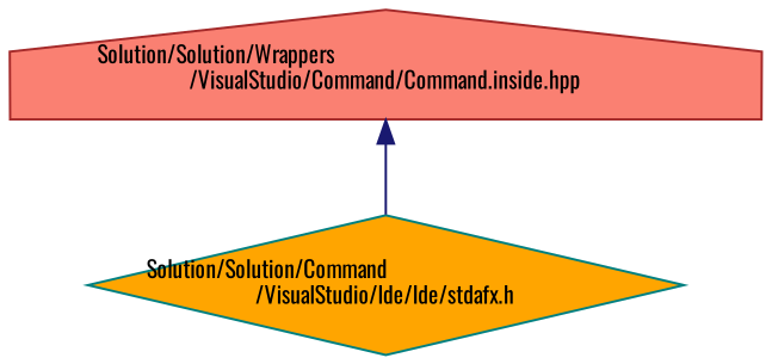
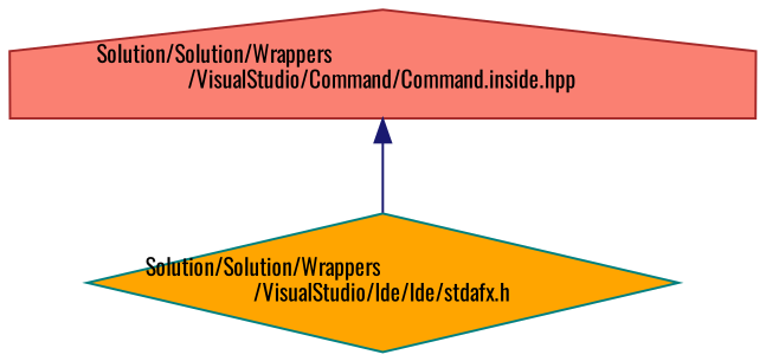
  digraph {
    fontname=Oswald
    node [fontname=Oswald fontsize=10 style=filled]
    n1 [color=brown fillcolor=salmon fontcolor=black height=0.2 label="Solution/Solution/Wrappers\l/VisualStudio/Command/Command.inside.hpp" shape=house width=0.4]
-   n2 [color=teal fillcolor=orange height=0.2 label="Solution/Solution/Command\l/VisualStudio/Ide/Ide/stdafx.h" shape=diamond width=0.4]
+   n2 [color=teal fillcolor=orange height=0.2 label="Solution/Solution/Wrappers\l/VisualStudio/Ide/Ide/stdafx.h" shape=diamond width=0.4]
    n1 -> n2 [color=midnightblue dir=back fontname=Oswald fontsize=10 labelfontname=Verdana labelfontsize=10 style=solid]
  }
